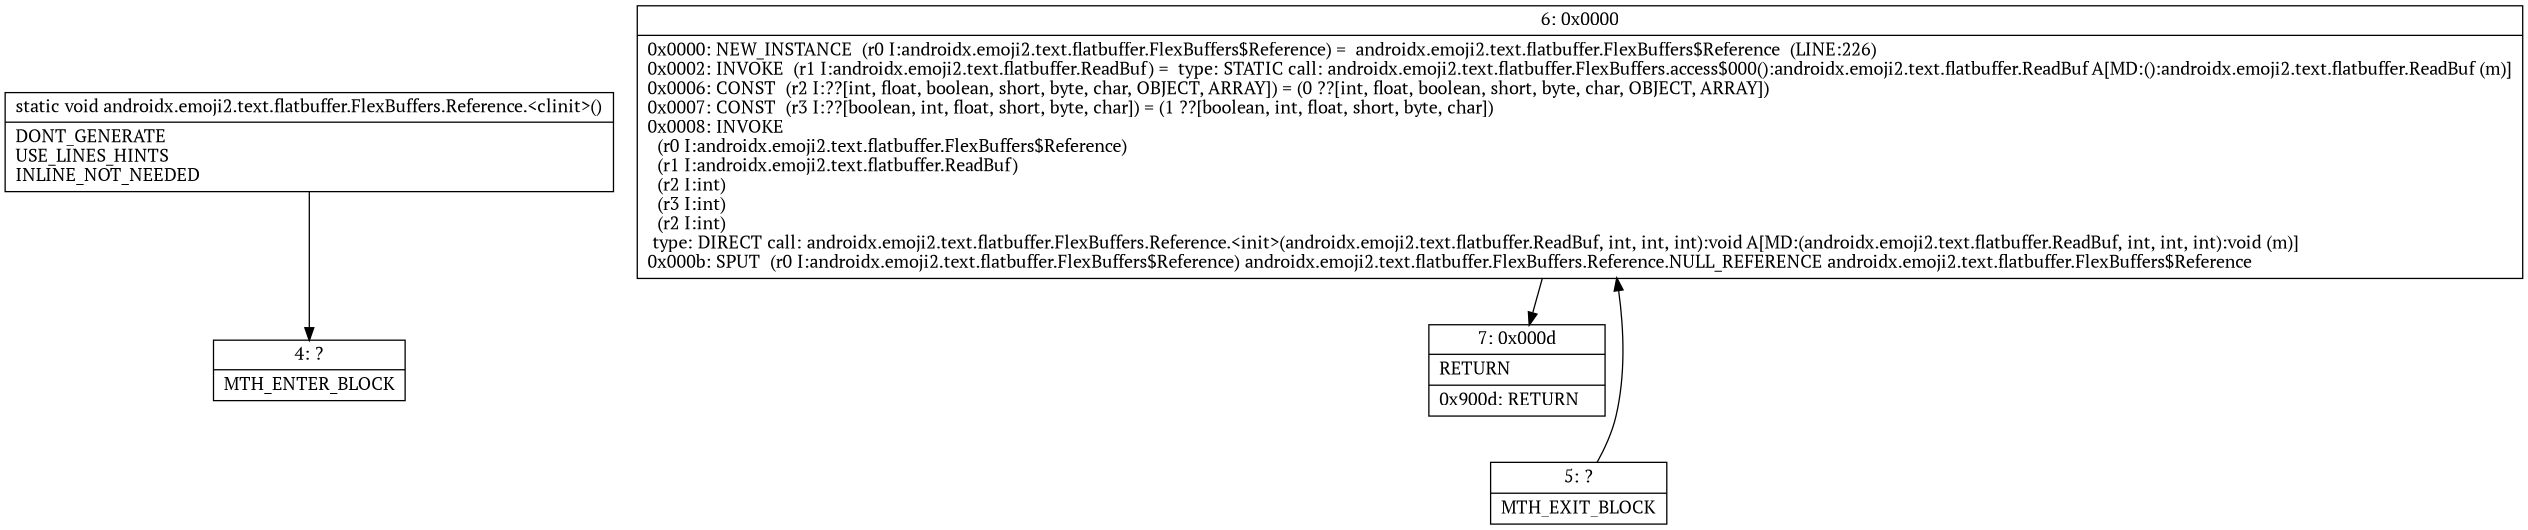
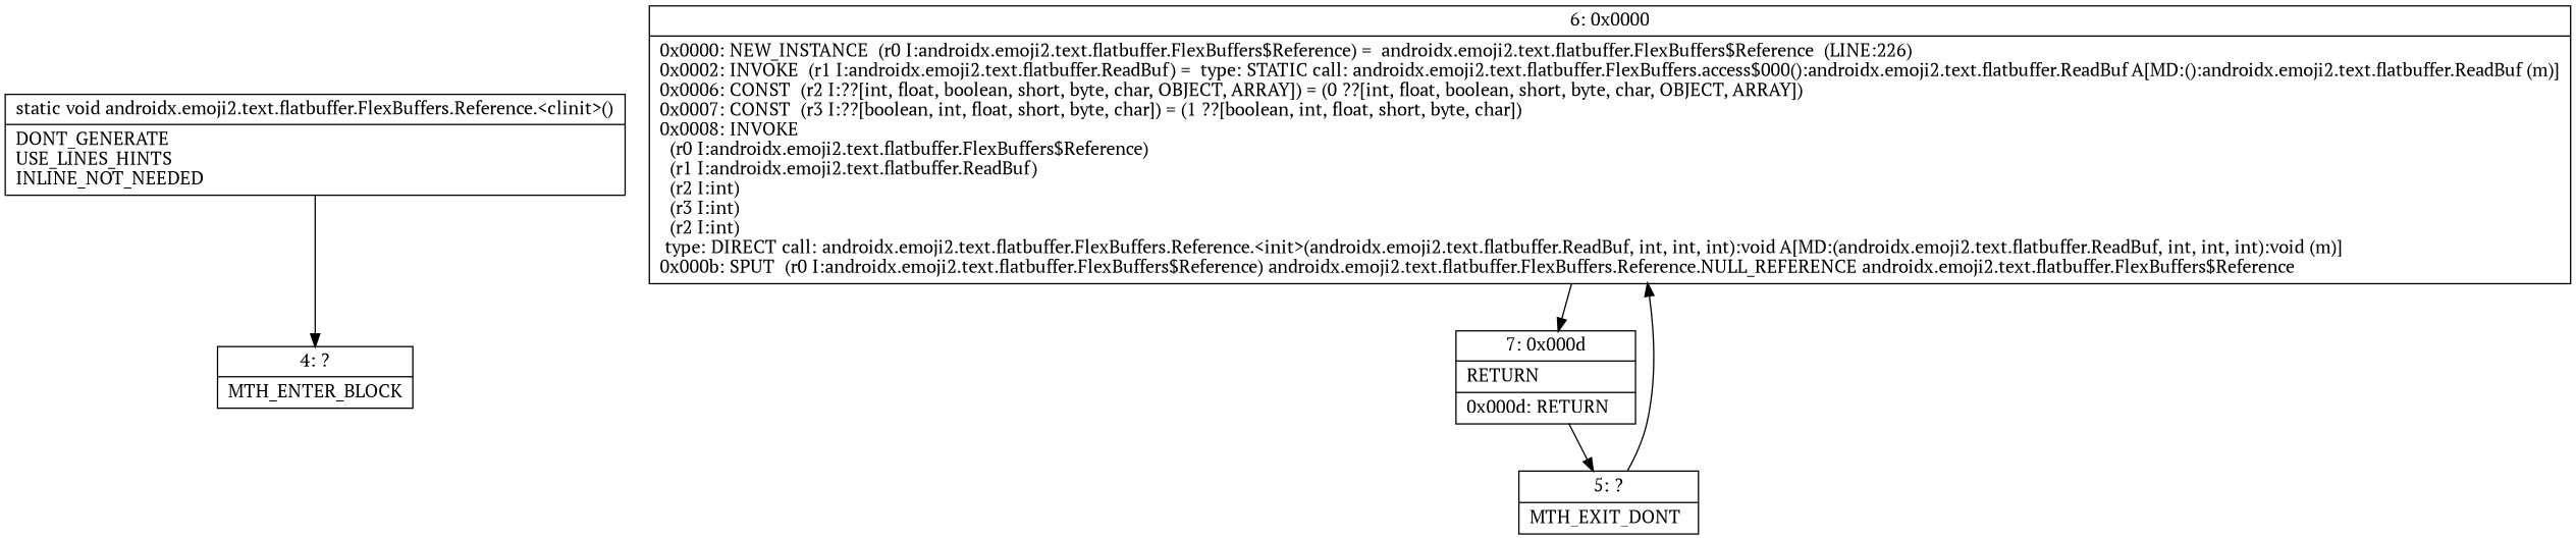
  digraph {
    fontname="PT Serif"
    node [fontname="PT Serif" shape=record]
    edge [fontname="PT Serif"]
    n1 [label="{4\:\ ?|MTH_ENTER_BLOCK\l}"]
    n2 [label="{6\:\ 0x0000|0x0000: NEW_INSTANCE  (r0 I:androidx.emoji2.text.flatbuffer.FlexBuffers$Reference) =  androidx.emoji2.text.flatbuffer.FlexBuffers$Reference  (LINE:226)\l0x0002: INVOKE  (r1 I:androidx.emoji2.text.flatbuffer.ReadBuf) =  type: STATIC call: androidx.emoji2.text.flatbuffer.FlexBuffers.access$000():androidx.emoji2.text.flatbuffer.ReadBuf A[MD:():androidx.emoji2.text.flatbuffer.ReadBuf (m)]\l0x0006: CONST  (r2 I:??[int, float, boolean, short, byte, char, OBJECT, ARRAY]) = (0 ??[int, float, boolean, short, byte, char, OBJECT, ARRAY]) \l0x0007: CONST  (r3 I:??[boolean, int, float, short, byte, char]) = (1 ??[boolean, int, float, short, byte, char]) \l0x0008: INVOKE  \l  (r0 I:androidx.emoji2.text.flatbuffer.FlexBuffers$Reference)\l  (r1 I:androidx.emoji2.text.flatbuffer.ReadBuf)\l  (r2 I:int)\l  (r3 I:int)\l  (r2 I:int)\l type: DIRECT call: androidx.emoji2.text.flatbuffer.FlexBuffers.Reference.\<init\>(androidx.emoji2.text.flatbuffer.ReadBuf, int, int, int):void A[MD:(androidx.emoji2.text.flatbuffer.ReadBuf, int, int, int):void (m)]\l0x000b: SPUT  (r0 I:androidx.emoji2.text.flatbuffer.FlexBuffers$Reference) androidx.emoji2.text.flatbuffer.FlexBuffers.Reference.NULL_REFERENCE androidx.emoji2.text.flatbuffer.FlexBuffers$Reference \l}"]
-   n3 [label="{7\:\ 0x000d|RETURN\l|0x900d: RETURN   \l}"]
-   n4 [label="{5\:\ ?|MTH_EXIT_BLOCK\l}"]
+   n3 [label="{7\:\ 0x000d|RETURN\l|0x000d: RETURN   \l}"]
+   n4 [label="{5\:\ ?|MTH_EXIT_DONT\l}"]
    n5 [label="{static void androidx.emoji2.text.flatbuffer.FlexBuffers.Reference.\<clinit\>()  | DONT_GENERATE\lUSE_LINES_HINTS\lINLINE_NOT_NEEDED\l}"]
    n2 -> n3
+   n3 -> n4
    n4 -> n2
    n5 -> n1
  }
